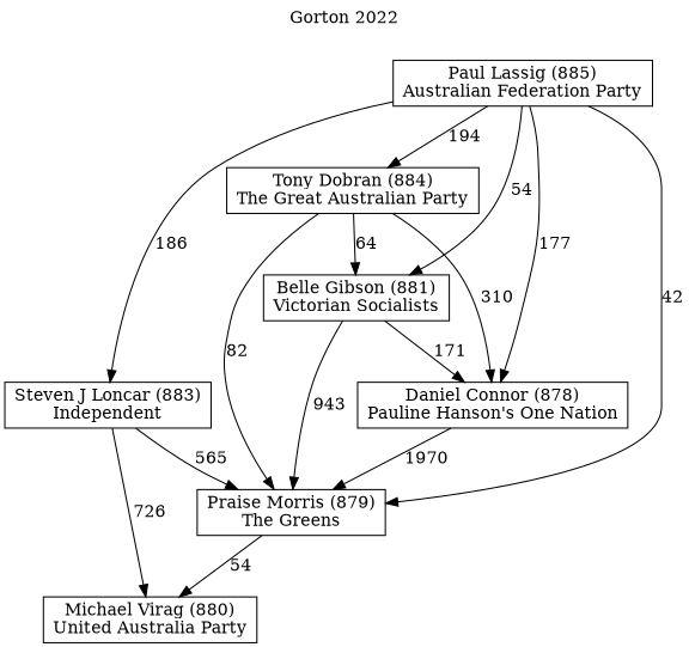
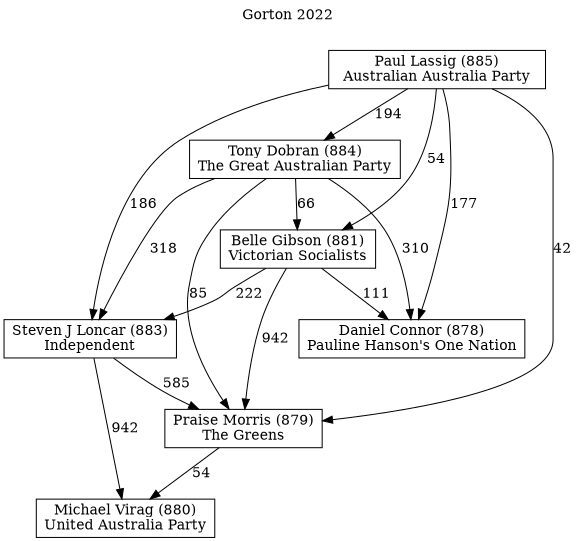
  digraph {
    label="Gorton 2022"
    labelloc=t
    mclimit=10
    node [shape=box]
    n1 [label="Steven J Loncar (883)\nIndependent"]
    n2 [label="Michael Virag (880)\nUnited Australia Party"]
    n3 [label="Praise Morris (879)\nThe Greens"]
    n4 [label="Daniel Connor (878)\nPauline Hanson's One Nation"]
-   n5 [label="Paul Lassig (885)\nAustralian Federation Party"]
+   n5 [label="Paul Lassig (885)\nAustralian Australia Party"]
    n6 [label="Belle Gibson (881)\nVictorian Socialists"]
    n7 [label="Tony Dobran (884)\nThe Great Australian Party"]
-   n1 -> n2 [label=726]
-   n1 -> n3 [label=565]
+   n1 -> n2 [label=942]
+   n1 -> n3 [label=585]
    n3 -> n2 [label=54]
-   n4 -> n3 [label=1970]
    n5 -> n1 [label=186]
    n5 -> n3 [label=42]
    n5 -> n4 [label=177]
    n5 -> n6 [label=54]
    n5 -> n7 [label=194]
-   n6 -> n3 [label=943]
-   n6 -> n4 [label=171]
-   n7 -> n3 [label=82]
+   n6 -> n1 [label=222]
+   n6 -> n3 [label=942]
+   n6 -> n4 [label=111]
+   n7 -> n1 [label=318]
+   n7 -> n3 [label=85]
    n7 -> n4 [label=310]
-   n7 -> n6 [label=64]
+   n7 -> n6 [label=66]
  }
